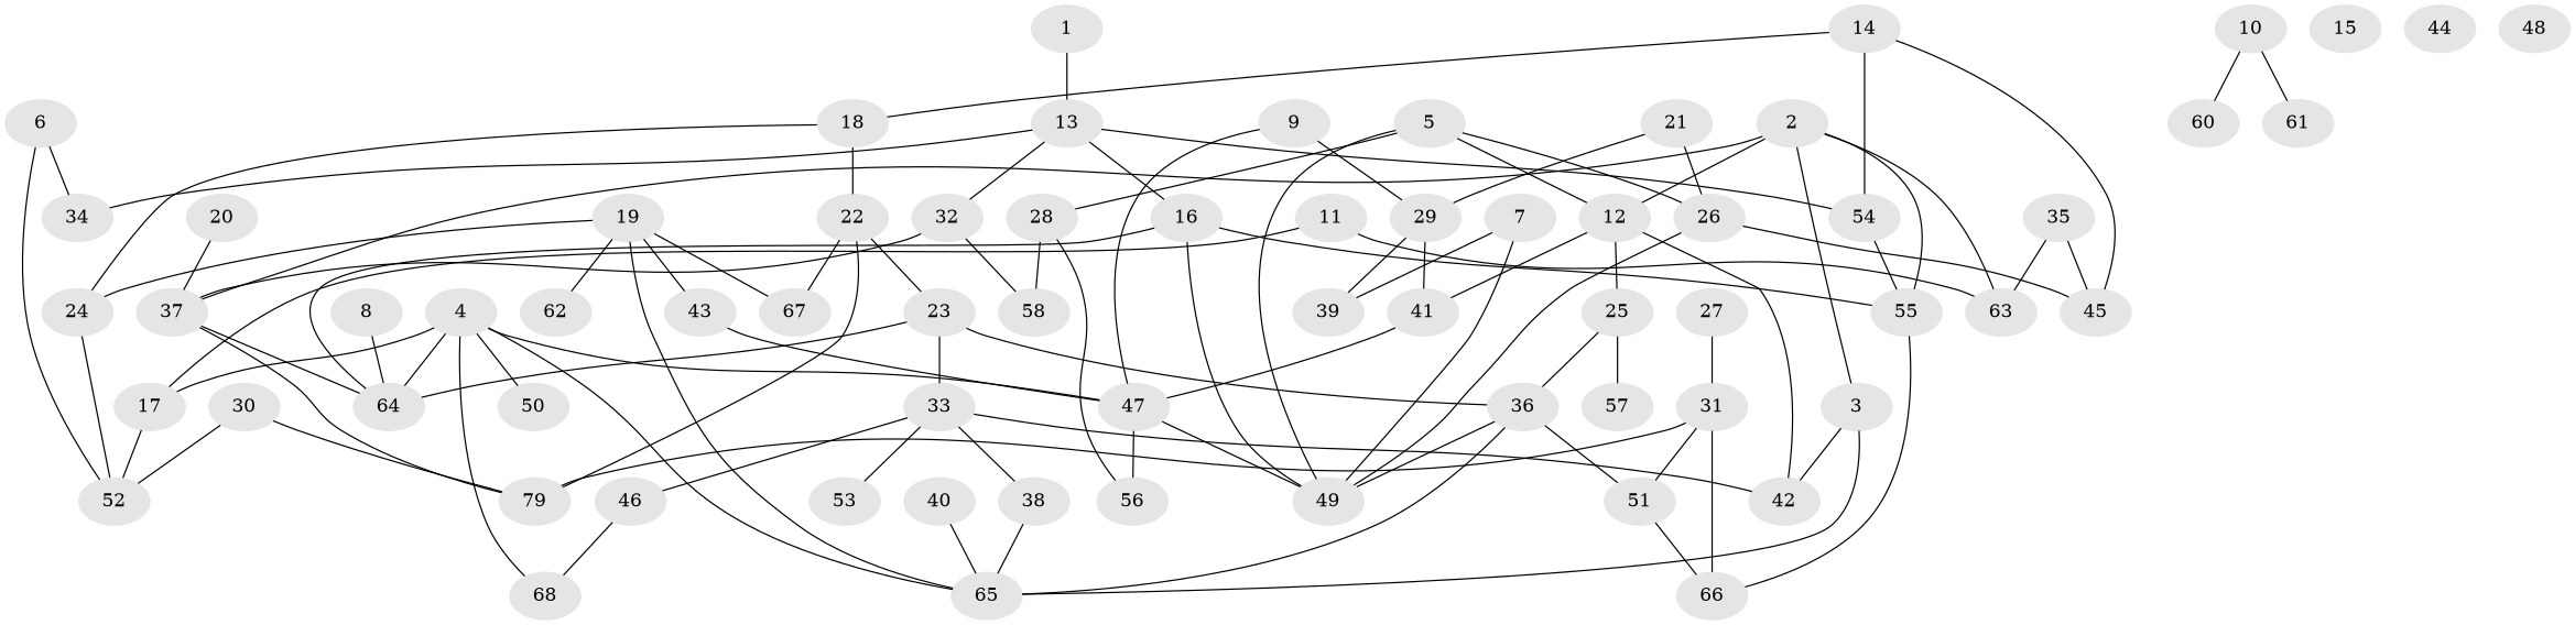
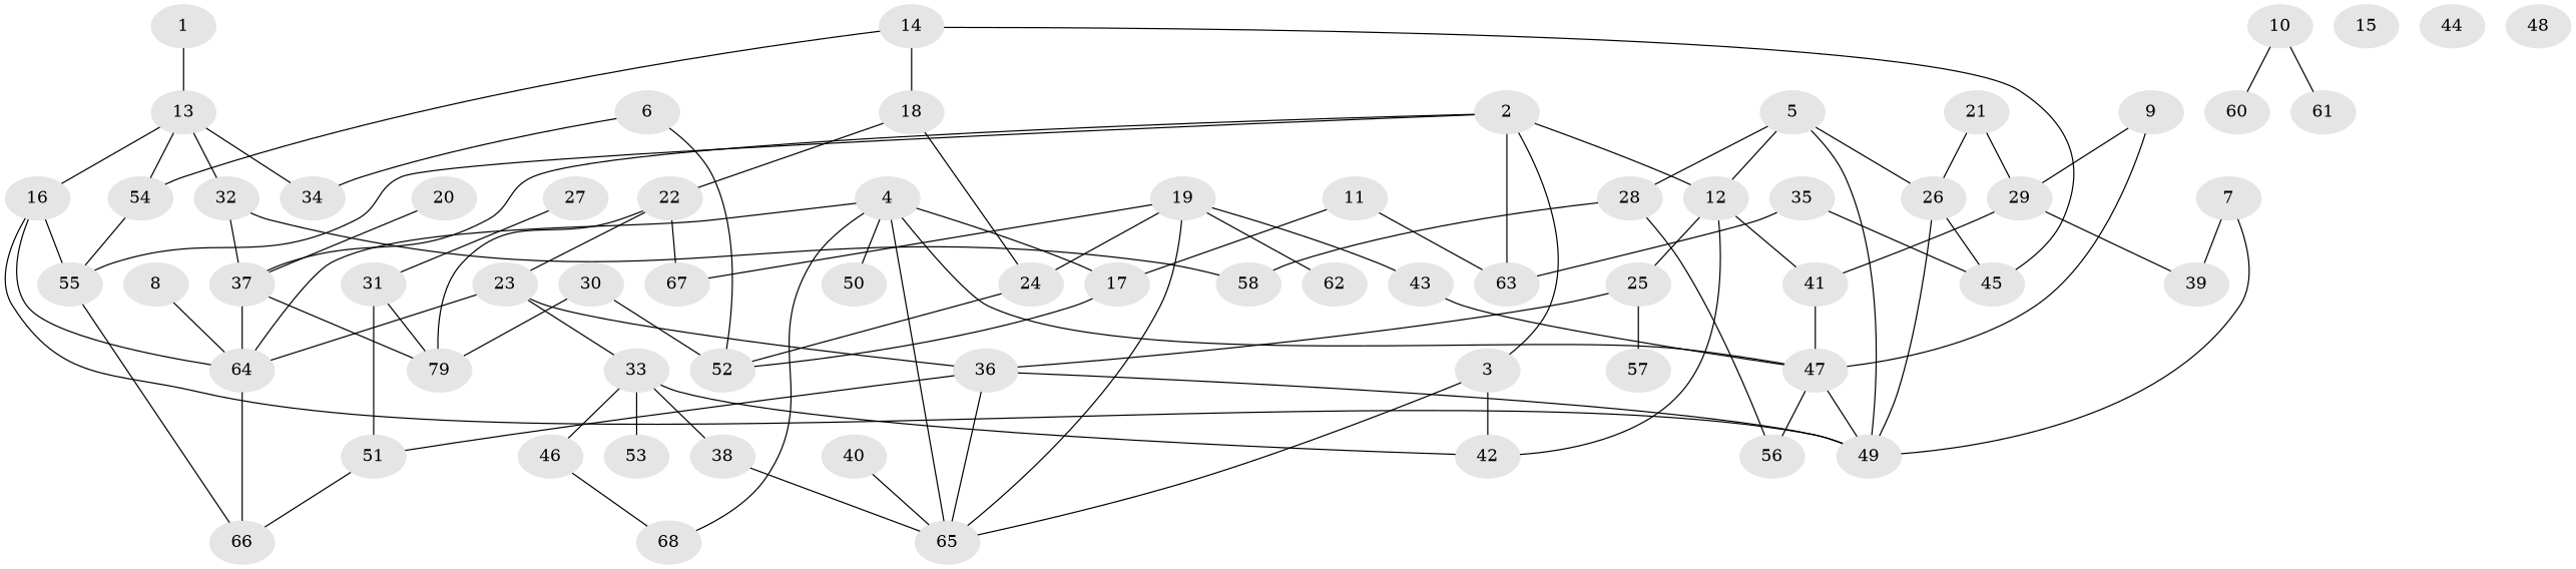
  graph {
    node [color=gray90 style=filled]
    1
    13
    34
    16
    32
    54
    2
    3
    12
    37
    55
    63
    42
    65
    25
    41
    64
    n18 [label=79]
    66
    4
    17
    47
    50
    68
    52
    49
    56
    5
    26
    28
    45
    58
    6
    7
    39
    8
    9
    29
    10
    60
    61
    11
    36
    57
    14
    18
    22
    24
    15
    67
    23
    19
    43
    62
    20
    21
    33
    38
    46
    53
    51
    27
    31
    30
    35
    40
    44
    48
    1 -- 13
    13 -- 34
    13 -- 16
    13 -- 32
    13 -- 54
    16 -- 55
    16 -- 64
    16 -- 49
    32 -- 37
    32 -- 58
    54 -- 55
    2 -- 3
    2 -- 12
    2 -- 37
    2 -- 55
    2 -- 63
    3 -- 42
    3 -- 65
    12 -- 42
    12 -- 25
    12 -- 41
    37 -- 64
    37 -- n18
    55 -- 66
    25 -- 36
    25 -- 57
    41 -- 47
-   31 -- 66
+   64 -- 66
    4 -- 65
    4 -- 64
    4 -- 17
    4 -- 47
    4 -- 50
    4 -- 68
    17 -- 52
    47 -- 49
    47 -- 56
    5 -- 12
    5 -- 49
    5 -- 26
    5 -- 28
    26 -- 49
    26 -- 45
    28 -- 56
    28 -- 58
    6 -- 34
    6 -- 52
    7 -- 49
    7 -- 39
    8 -- 64
    9 -- 47
    9 -- 29
    29 -- 41
    29 -- 39
    10 -- 60
    10 -- 61
    11 -- 63
    11 -- 17
    36 -- 65
    36 -- 49
    36 -- 51
    14 -- 54
    14 -- 45
    14 -- 18
    18 -- 22
    18 -- 24
    22 -- n18
    22 -- 67
    22 -- 23
    24 -- 52
    23 -- 64
    23 -- 36
    23 -- 33
    19 -- 65
    19 -- 24
    19 -- 67
    19 -- 43
    19 -- 62
    43 -- 47
    20 -- 37
    21 -- 26
    21 -- 29
    33 -- 42
    33 -- 38
    33 -- 46
    33 -- 53
    38 -- 65
    46 -- 68
    51 -- 66
    27 -- 31
    31 -- n18
    31 -- 51
    30 -- n18
    30 -- 52
    35 -- 63
    35 -- 45
    40 -- 65
  }
